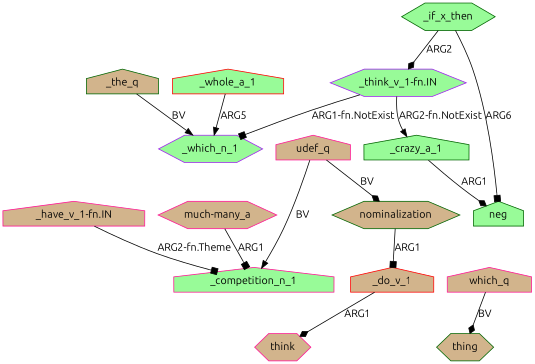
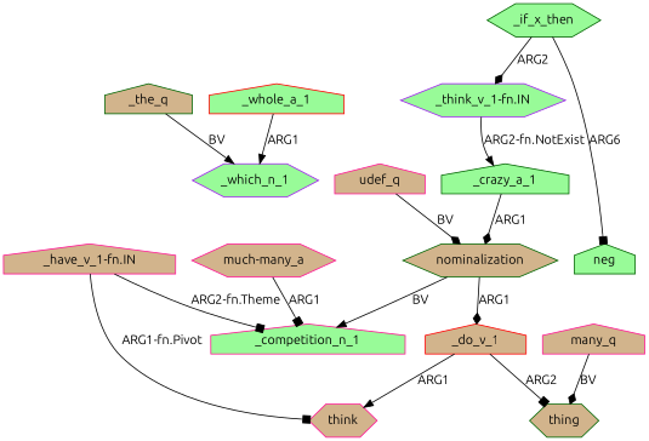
  digraph {
    fontname=Ubuntu
    node [color=darkgreen fillcolor=tan fontname=Ubuntu shape=house style=filled]
    edge [arrowhead=box fontname=Ubuntu]
    "_think_v_1-fn.IN" [color=purple fillcolor=palegreen shape=hexagon]
    n2 [color=purple fillcolor=palegreen label=_which_n_1 shape=hexagon]
    _crazy_a_1 [fillcolor=palegreen]
    nominalization [shape=hexagon]
    _if_x_then [fillcolor=palegreen shape=hexagon]
    neg [fillcolor=palegreen]
    _do_v_1 [color=red]
    n8 [color=deeppink label=think shape=hexagon]
    thing [shape=hexagon]
    _competition_n_1 [color=deeppink fillcolor=palegreen]
    udef_q [color=deeppink]
    "_have_v_1-fn.IN" [color=deeppink]
    "much-many_a" [color=deeppink shape=hexagon]
    _the_q
    _whole_a_1 [color=red fillcolor=palegreen]
-   which_q [color=deeppink]
-   "_think_v_1-fn.IN" -> n2 [label="ARG1-fn.NotExist"]
+   which_q [color=deeppink label=many_q]
    "_think_v_1-fn.IN" -> _crazy_a_1 [arrowhead=normal label="ARG2-fn.NotExist"]
-   _crazy_a_1 -> neg [arrowhead=diamond label=ARG1]
-   nominalization -> _do_v_1 [label=ARG1]
+   _crazy_a_1 -> nominalization [arrowhead=diamond label=ARG1]
+   nominalization -> _do_v_1 [arrowhead=diamond label=ARG1]
    _if_x_then -> "_think_v_1-fn.IN" [arrowhead=diamond label=ARG2]
    _if_x_then -> neg [label=ARG6]
-   _do_v_1 -> n8 [arrowhead=diamond label=ARG1]
+   _do_v_1 -> n8 [arrowhead=normal label=ARG1]
+   _do_v_1 -> thing [label=ARG2]
    udef_q -> nominalization [arrowhead=diamond label=BV]
-   udef_q -> _competition_n_1 [arrowhead=normal label=BV]
+   nominalization -> _competition_n_1 [arrowhead=normal label=BV]
+   "_have_v_1-fn.IN" -> n8 [label="ARG1-fn.Pivot"]
    "_have_v_1-fn.IN" -> _competition_n_1 [label="ARG2-fn.Theme"]
    "much-many_a" -> _competition_n_1 [label=ARG1]
    _the_q -> n2 [arrowhead=normal label=BV]
-   _whole_a_1 -> n2 [arrowhead=normal label=ARG5]
+   _whole_a_1 -> n2 [arrowhead=normal label=ARG1]
    which_q -> thing [arrowhead=diamond label=BV]
  }
